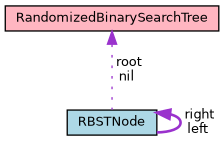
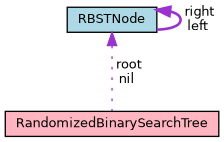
  digraph {
    node [color=black fontname=Helvetica fontsize=10 shape=record style=filled]
    edge [color=darkorchid3 dir=back fontname=Helvetica fontsize=10 labelfontname=Helvetica labelfontsize=10]
    n1 [fillcolor=lightpink fontcolor=black height=0.2 label=RandomizedBinarySearchTree width=0.4]
    n2 [fillcolor=lightblue height=0.2 label=RBSTNode width=0.4]
-   n1 -> n2 [label=" root\nnil" style=dotted]
+   n2 -> n1 [label=" root\nnil" style=dotted]
    n2 -> n2 [label=" right\nleft" style=bold]
  }
